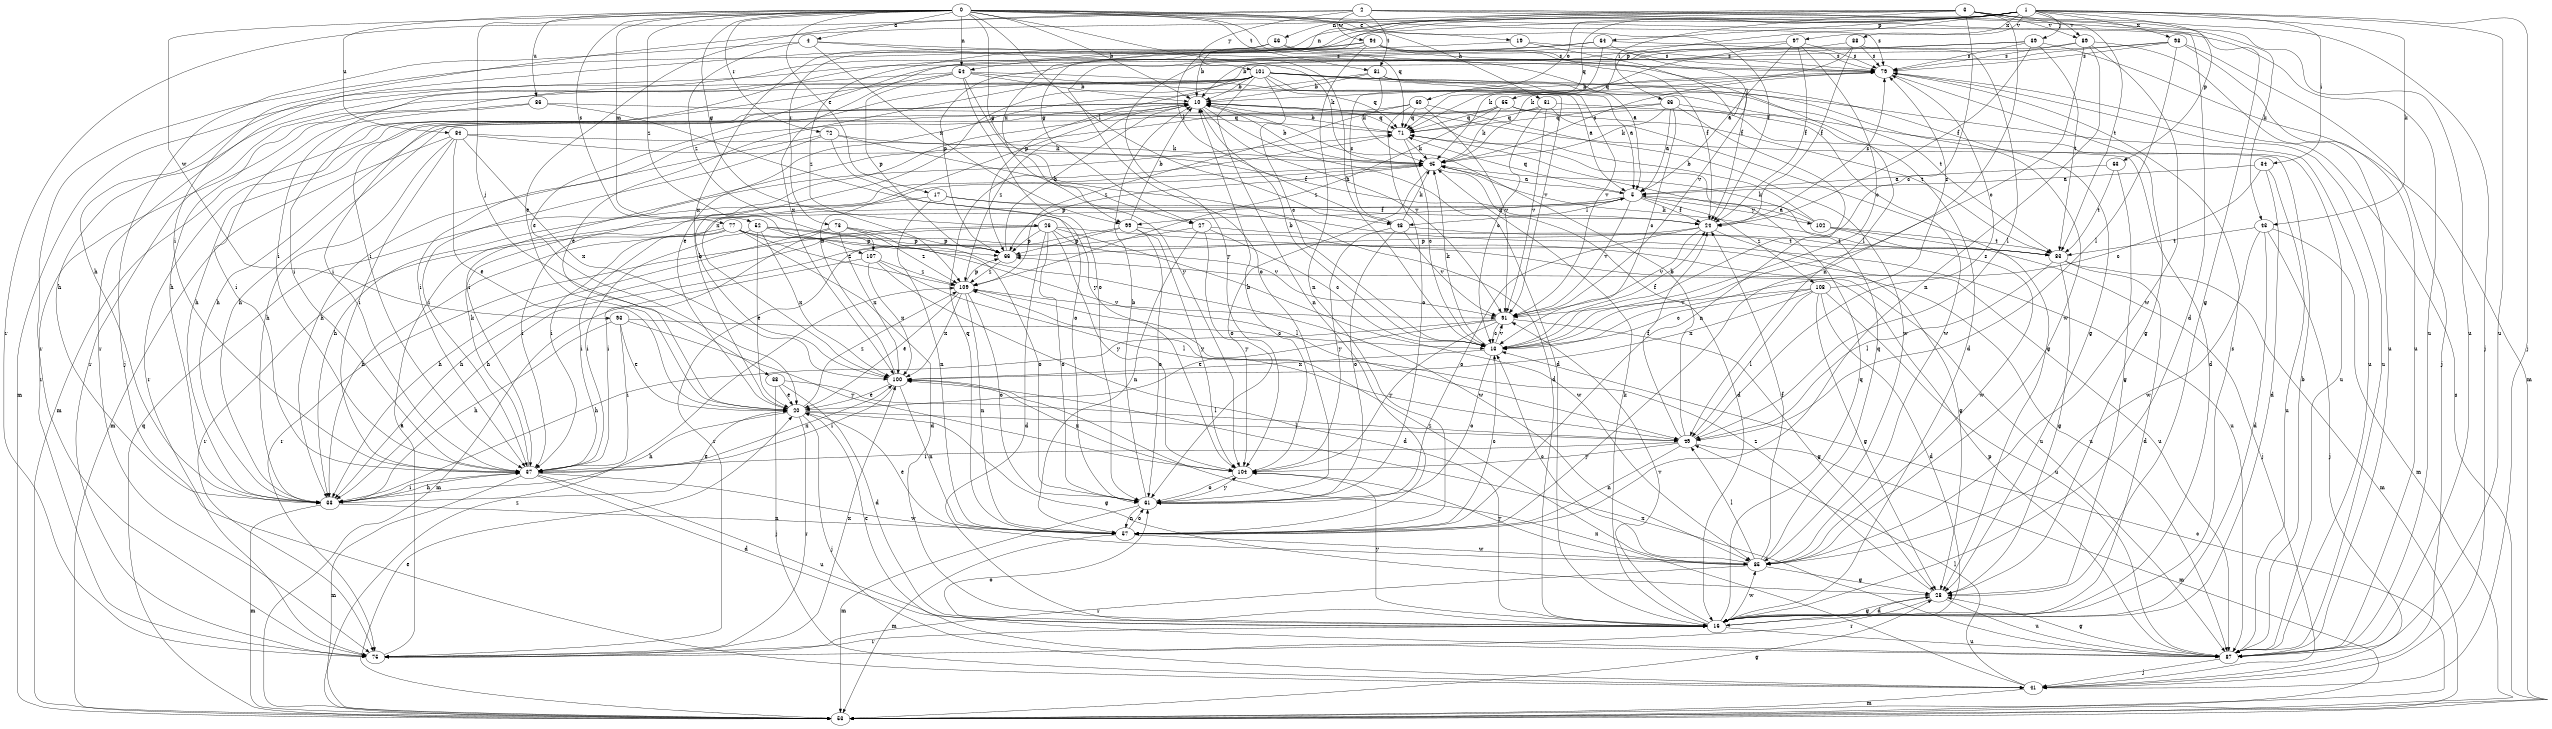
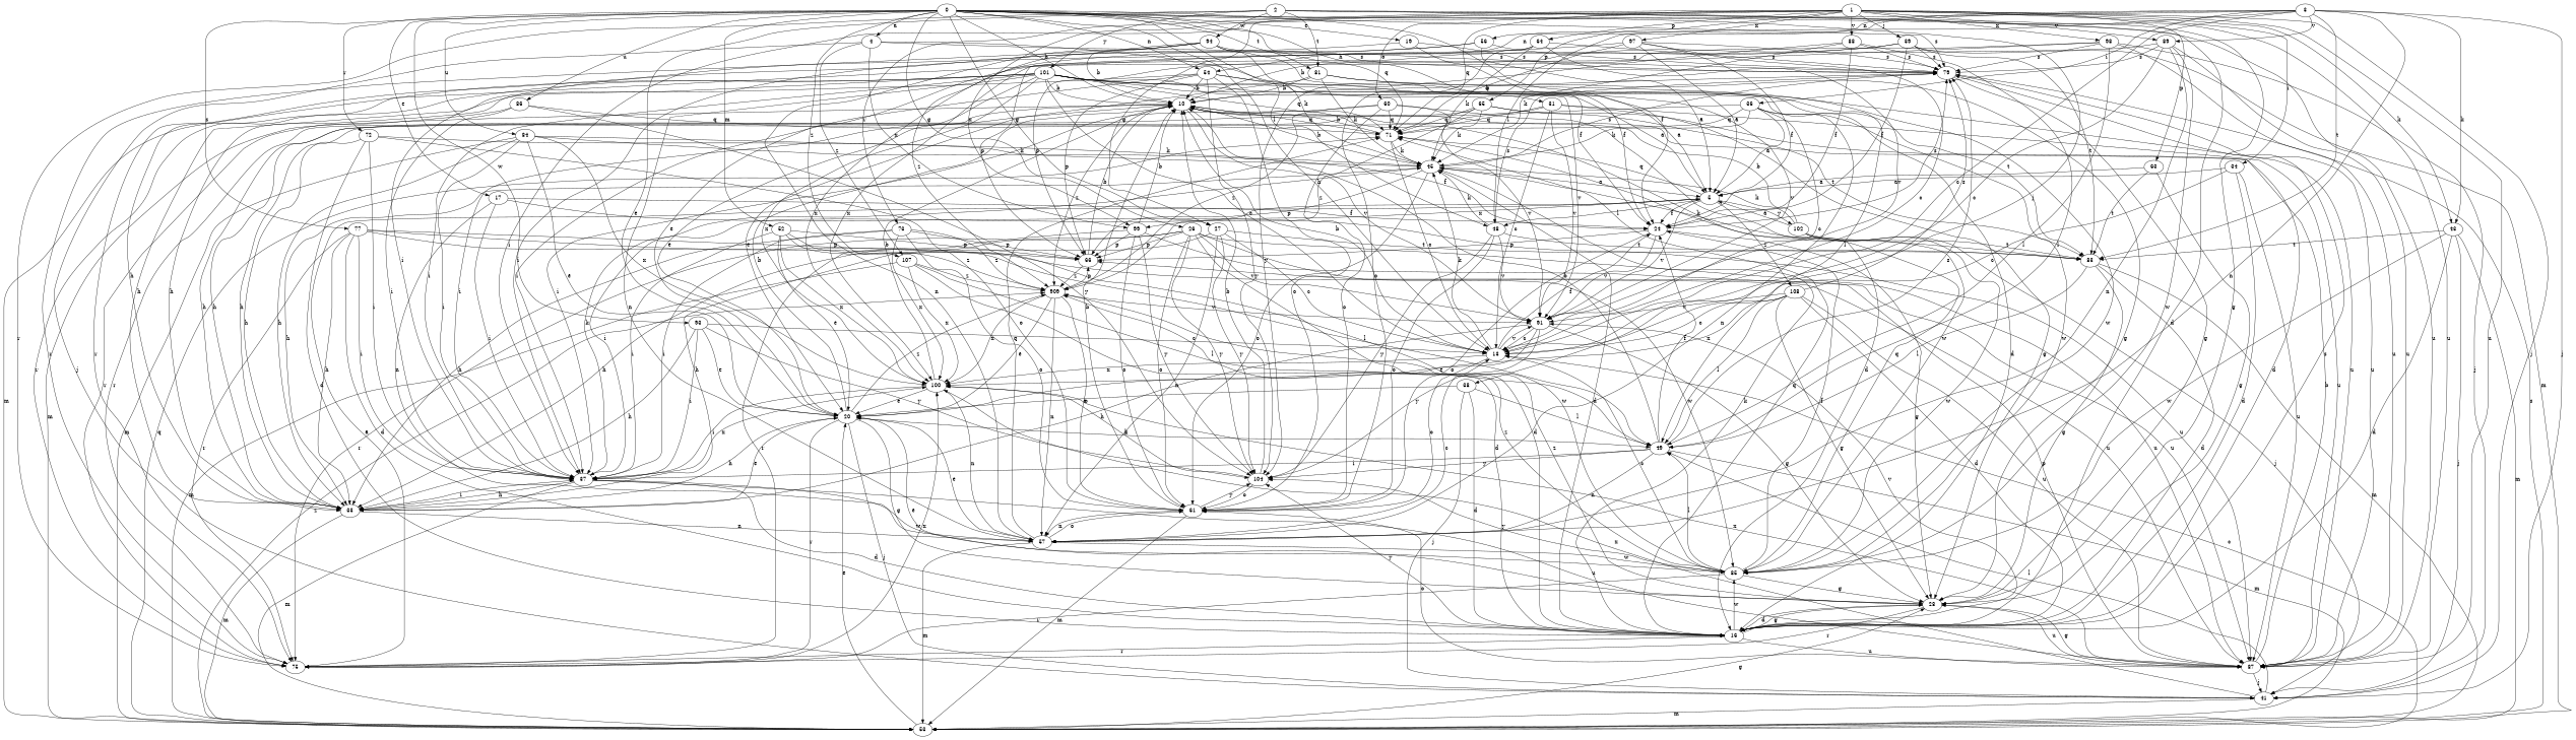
  strict digraph {
    0
    4
    10
    13
    17
    19
    24
    26
    27
    31
    38
    48
    52
    54
    71
    72
    77
    79
    81
    84
    86
    87
    93
    107
    41
    99
    45
    16
    75
    37
    91
    53
-   109
+   109 [label=909]
    61
    100
    57
    28
    66
    n39 [label=85]
    104
    33
    83
    20
    49
    5
    1
    34
    39
    43
    60
    63
    64
    65
    73
    88
    89
    97
    98
    2
    94
    101
    3
    36
    56
    102
    108
    0 -> 4 [label=a]
    0 -> 10 [label=b]
    0 -> 13 [label=h]
    0 -> 17 [label=e]
    0 -> 19 [label=e]
    0 -> 24 [label=f]
    0 -> 26 [label=g]
    0 -> 27 [label=g]
    0 -> 31 [label=h]
    0 -> 38 [label=j]
    0 -> 48 [label=l]
    0 -> 52 [label=m]
    0 -> 54 [label=n]
    0 -> 71 [label=q]
    0 -> 72 [label=r]
    0 -> 77 [label=s]
    0 -> 79 [label=s]
    0 -> 81 [label=t]
    0 -> 84 [label=u]
    0 -> 86 [label=u]
    0 -> 87 [label=u]
    0 -> 93 [label=w]
    0 -> 107 [label=z]
    4 -> 79 [label=s]
    4 -> 107 [label=z]
    4 -> 41 [label=j]
    4 -> 99 [label=x]
    4 -> 45 [label=k]
    10 -> 71 [label=q]
    10 -> 16 [label=d]
    10 -> 75 [label=r]
    10 -> 37 [label=i]
    10 -> 91 [label=v]
    10 -> 53 [label=m]
    10 -> 109 [label=z]
    13 -> 10 [label=b]
    13 -> 24 [label=f]
    13 -> 45 [label=k]
    13 -> 91 [label=v]
    13 -> 61 [label=o]
    13 -> 100 [label=x]
    17 -> 24 [label=f]
    17 -> 87 [label=u]
    17 -> 37 [label=i]
    17 -> 57 [label=n]
    19 -> 24 [label=f]
    19 -> 79 [label=s]
    19 -> 37 [label=i]
    24 -> 79 [label=s]
    24 -> 91 [label=v]
    24 -> 61 [label=o]
    24 -> 28 [label=g]
    24 -> 66 [label=p]
    26 -> 87 [label=u]
    26 -> 16 [label=d]
    26 -> 75 [label=r]
    26 -> 91 [label=v]
    26 -> 61 [label=o]
    26 -> 66 [label=p]
    26 -> n39 [label=w]
    26 -> 104 [label=y]
    26 -> 33 [label=h]
    27 -> 13 [label=c]
    27 -> 57 [label=n]
    27 -> 104 [label=y]
    27 -> 33 [label=h]
    27 -> 83 [label=t]
    31 -> 13 [label=c]
    31 -> 71 [label=q]
    31 -> 87 [label=u]
    31 -> 91 [label=v]
    31 -> 28 [label=g]
    31 -> 33 [label=h]
    38 -> 41 [label=j]
    38 -> 16 [label=d]
    38 -> 20 [label=e]
    38 -> 49 [label=l]
    48 -> 79 [label=s]
    48 -> 45 [label=k]
    48 -> 91 [label=v]
    48 -> 61 [label=o]
    48 -> 104 [label=y]
    48 -> 83 [label=t]
    52 -> 37 [label=i]
    52 -> 100 [label=x]
    52 -> 66 [label=p]
    52 -> n39 [label=w]
    52 -> 20 [label=e]
    52 -> 49 [label=l]
    54 -> 10 [label=b]
    54 -> 37 [label=i]
    54 -> 91 [label=v]
    54 -> 61 [label=o]
    54 -> 66 [label=p]
    54 -> 104 [label=y]
    54 -> 33 [label=h]
    54 -> 5 [label=a]
    71 -> 10 [label=b]
    71 -> 13 [label=c]
    71 -> 45 [label=k]
    72 -> 45 [label=k]
    72 -> 16 [label=d]
    72 -> 37 [label=i]
    72 -> 61 [label=o]
    72 -> 33 [label=h]
    77 -> 87 [label=u]
    77 -> 16 [label=d]
    77 -> 75 [label=r]
    77 -> 37 [label=i]
    77 -> 109 [label=z]
    77 -> 66 [label=p]
    77 -> 33 [label=h]
    79 -> 10 [label=b]
    79 -> 87 [label=u]
    79 -> 28 [label=g]
    81 -> 10 [label=b]
    81 -> 45 [label=k]
    81 -> 28 [label=g]
    81 -> n39 [label=w]
    81 -> 20 [label=e]
    84 -> 24 [label=f]
    84 -> 45 [label=k]
    84 -> 37 [label=i]
    84 -> 53 [label=m]
    84 -> 100 [label=x]
    84 -> 33 [label=h]
    84 -> 20 [label=e]
    86 -> 71 [label=q]
    86 -> 75 [label=r]
    86 -> 37 [label=i]
    86 -> 104 [label=y]
    87 -> 10 [label=b]
    87 -> 41 [label=j]
    87 -> 61 [label=o]
    87 -> 100 [label=x]
    87 -> 28 [label=g]
    87 -> 66 [label=p]
    93 -> 13 [label=c]
    93 -> 37 [label=i]
    93 -> 104 [label=y]
    93 -> 33 [label=h]
    93 -> 20 [label=e]
    107 -> 16 [label=d]
    107 -> 53 [label=m]
    107 -> 109 [label=z]
    107 -> 100 [label=x]
    107 -> 49 [label=l]
    41 -> 53 [label=m]
    41 -> 100 [label=x]
    41 -> 49 [label=l]
    99 -> 10 [label=b]
    99 -> 87 [label=u]
    99 -> 75 [label=r]
    99 -> 61 [label=o]
    99 -> 66 [label=p]
    99 -> 104 [label=y]
    45 -> 10 [label=b]
    45 -> 79 [label=s]
    45 -> 16 [label=d]
    45 -> 61 [label=o]
    45 -> 66 [label=p]
    45 -> 33 [label=h]
    45 -> 5 [label=a]
    16 -> 71 [label=q]
    16 -> 79 [label=s]
    16 -> 87 [label=u]
    16 -> 45 [label=k]
    16 -> 75 [label=r]
    16 -> 91 [label=v]
    16 -> 28 [label=g]
    16 -> n39 [label=w]
    16 -> 104 [label=y]
    75 -> 100 [label=x]
    75 -> 5 [label=a]
    37 -> 87 [label=u]
    37 -> 45 [label=k]
    37 -> 16 [label=d]
    37 -> 53 [label=m]
    37 -> 100 [label=x]
    37 -> n39 [label=w]
    37 -> 33 [label=h]
    91 -> 13 [label=c]
    91 -> 28 [label=g]
    91 -> 104 [label=y]
    91 -> 33 [label=h]
    91 -> 20 [label=e]
    53 -> 13 [label=c]
    53 -> 71 [label=q]
    53 -> 79 [label=s]
    53 -> 109 [label=z]
    53 -> 28 [label=g]
    53 -> 20 [label=e]
    109 -> 91 [label=v]
    109 -> 61 [label=o]
    109 -> 100 [label=x]
    109 -> 57 [label=n]
    109 -> 66 [label=p]
    109 -> 20 [label=e]
    61 -> 10 [label=b]
    61 -> 53 [label=m]
    61 -> 57 [label=n]
    61 -> 104 [label=y]
    100 -> 10 [label=b]
    100 -> 37 [label=i]
    100 -> 57 [label=n]
    100 -> 20 [label=e]
    57 -> 13 [label=c]
    57 -> 71 [label=q]
    57 -> 53 [label=m]
    57 -> 61 [label=o]
    57 -> n39 [label=w]
    57 -> 20 [label=e]
    28 -> 87 [label=u]
    28 -> 16 [label=d]
    28 -> 75 [label=r]
    28 -> 109 [label=z]
-   16 -> 20 [label=e]
+   28 -> 20 [label=e]
    66 -> 10 [label=b]
    66 -> 109 [label=z]
    n39 -> 13 [label=c]
    n39 -> 24 [label=f]
    n39 -> 71 [label=q]
    n39 -> 75 [label=r]
    n39 -> 109 [label=z]
    n39 -> 28 [label=g]
    n39 -> 104 [label=y]
    n39 -> 49 [label=l]
    104 -> 10 [label=b]
    104 -> 61 [label=o]
    104 -> 100 [label=x]
    33 -> 37 [label=i]
    33 -> 53 [label=m]
    33 -> 57 [label=n]
    33 -> 20 [label=e]
    83 -> 45 [label=k]
    83 -> 16 [label=d]
    83 -> 53 [label=m]
    83 -> 28 [label=g]
    83 -> 49 [label=l]
    20 -> 10 [label=b]
    20 -> 41 [label=j]
    20 -> 75 [label=r]
    20 -> 109 [label=z]
    20 -> 28 [label=g]
    20 -> 33 [label=h]
    20 -> 49 [label=l]
    49 -> 10 [label=b]
    49 -> 24 [label=f]
    49 -> 79 [label=s]
    49 -> 37 [label=i]
    49 -> 53 [label=m]
    49 -> 57 [label=n]
    49 -> 104 [label=y]
    5 -> 24 [label=f]
    5 -> 48 [label=l]
    5 -> 71 [label=q]
    5 -> 99 [label=x]
    5 -> 37 [label=i]
    5 -> 91 [label=v]
    5 -> 102 [label=y]
    5 -> 108 [label=z]
    1 -> 27 [label=g]
    1 -> 71 [label=q]
    1 -> 87 [label=u]
    1 -> 41 [label=j]
    1 -> 99 [label=x]
    1 -> 34 [label=i]
    1 -> 39 [label=j]
    1 -> 43 [label=k]
    1 -> 60 [label=o]
    1 -> 63 [label=p]
    1 -> 64 [label=p]
    1 -> 65 [label=p]
    1 -> 73 [label=r]
    1 -> 88 [label=v]
    1 -> 89 [label=v]
    1 -> 97 [label=x]
    1 -> 98 [label=x]
    34 -> 13 [label=c]
    34 -> 87 [label=u]
    34 -> 16 [label=d]
    34 -> 5 [label=a]
    39 -> 10 [label=b]
    39 -> 24 [label=f]
    39 -> 79 [label=s]
    39 -> 53 [label=m]
    39 -> 100 [label=x]
    39 -> 83 [label=t]
    43 -> 41 [label=j]
    43 -> 16 [label=d]
    43 -> 53 [label=m]
    43 -> n39 [label=w]
    43 -> 83 [label=t]
    60 -> 71 [label=q]
    60 -> 37 [label=i]
    60 -> 91 [label=v]
    60 -> 109 [label=z]
    60 -> 61 [label=o]
    60 -> n39 [label=w]
    63 -> 28 [label=g]
    63 -> 83 [label=t]
    63 -> 5 [label=a]
    64 -> 79 [label=s]
    64 -> 45 [label=k]
    64 -> 91 [label=v]
    64 -> 61 [label=o]
    64 -> 66 [label=p]
    65 -> 71 [label=q]
    65 -> 45 [label=k]
    65 -> 16 [label=d]
    65 -> 109 [label=z]
    65 -> 33 [label=h]
    65 -> 83 [label=t]
    73 -> 37 [label=i]
    73 -> 109 [label=z]
    73 -> 61 [label=o]
    73 -> 100 [label=x]
    73 -> 66 [label=p]
    73 -> 33 [label=h]
    88 -> 24 [label=f]
    88 -> 79 [label=s]
    88 -> 45 [label=k]
    88 -> 104 [label=y]
    88 -> 49 [label=l]
    89 -> 13 [label=c]
    89 -> 79 [label=s]
    89 -> 87 [label=u]
    89 -> 57 [label=n]
    89 -> n39 [label=w]
    89 -> 33 [label=h]
    97 -> 13 [label=c]
    97 -> 24 [label=f]
    97 -> 71 [label=q]
    97 -> 79 [label=s]
    97 -> 37 [label=i]
    97 -> 5 [label=a]
    98 -> 79 [label=s]
    98 -> 87 [label=u]
    98 -> 41 [label=j]
    98 -> 66 [label=p]
    98 -> 20 [label=e]
    98 -> 49 [label=l]
    2 -> 81 [label=t]
    2 -> 87 [label=u]
    2 -> 16 [label=d]
    2 -> 75 [label=r]
    2 -> 28 [label=g]
    2 -> 20 [label=e]
    2 -> 94 [label=w]
    2 -> 101 [label=y]
    94 -> 10 [label=b]
    94 -> 24 [label=f]
    94 -> 79 [label=s]
    94 -> 75 [label=r]
    94 -> 109 [label=z]
    94 -> 57 [label=n]
    94 -> 49 [label=l]
    101 -> 10 [label=b]
    101 -> 13 [label=c]
    101 -> 71 [label=q]
    101 -> 87 [label=u]
    101 -> 16 [label=d]
    101 -> 75 [label=r]
    101 -> 37 [label=i]
    101 -> 91 [label=v]
    101 -> 53 [label=m]
    101 -> 100 [label=x]
    101 -> 57 [label=n]
    101 -> 33 [label=h]
    101 -> 83 [label=t]
    101 -> 20 [label=e]
    101 -> 5 [label=a]
    3 -> 13 [label=c]
    3 -> 48 [label=l]
    3 -> 54 [label=n]
    3 -> 41 [label=j]
    3 -> 37 [label=i]
    3 -> 57 [label=n]
    3 -> 83 [label=t]
    3 -> 43 [label=k]
    3 -> 89 [label=v]
    3 -> 36 [label=i]
    3 -> 56 [label=n]
    36 -> 13 [label=c]
    36 -> 71 [label=q]
    36 -> 45 [label=k]
    36 -> 57 [label=n]
    36 -> n39 [label=w]
    36 -> 33 [label=h]
    36 -> 5 [label=a]
    56 -> 79 [label=s]
    56 -> 75 [label=r]
    56 -> 100 [label=x]
    56 -> 5 [label=a]
    102 -> 10 [label=b]
    102 -> 41 [label=j]
    102 -> 45 [label=k]
    102 -> n39 [label=w]
    102 -> 83 [label=t]
    102 -> 5 [label=a]
    108 -> 13 [label=c]
    108 -> 79 [label=s]
    108 -> 87 [label=u]
    108 -> 16 [label=d]
    108 -> 91 [label=v]
    108 -> 100 [label=x]
    108 -> 28 [label=g]
    108 -> 49 [label=l]
  }
